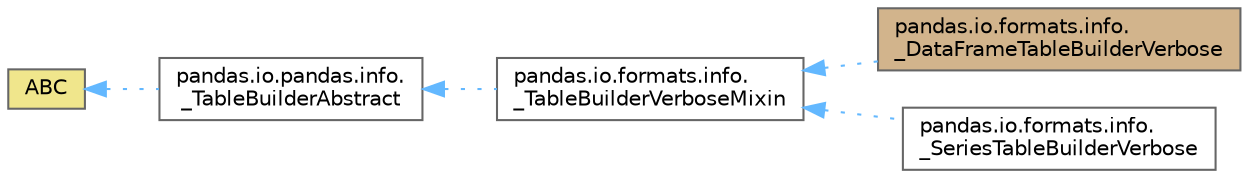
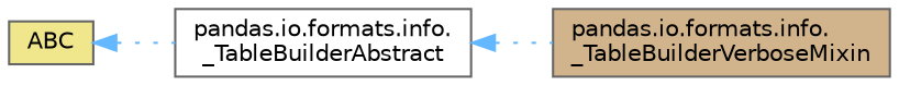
  digraph {
    rankdir=LR
    node [color=gray40 fillcolor=tan fontname=Helvetica fontsize=10 shape=box style=filled]
    edge [color=steelblue1 dir=back fontname=Helvetica fontsize=10 labelfontname=Helvetica labelfontsize=10 style=dotted]
-   n1 [fillcolor=white fontcolor=black height=0.2 label="pandas.io.formats.info.\l_TableBuilderVerboseMixin" width=0.4]
-   n2 [height=0.2 label="pandas.io.formats.info.\l_DataFrameTableBuilderVerbose" width=0.4]
-   n3 [fillcolor=white height=0.2 label="pandas.io.formats.info.\l_SeriesTableBuilderVerbose" width=0.4]
-   n4 [fillcolor=white height=0.2 label="pandas.io.pandas.info.\l_TableBuilderAbstract" width=0.4]
+   n1 [fontcolor=black height=0.2 label="pandas.io.formats.info.\l_TableBuilderVerboseMixin" width=0.4]
+   n4 [fillcolor=white height=0.2 label="pandas.io.formats.info.\l_TableBuilderAbstract" width=0.4]
    n5 [fillcolor=khaki height=0.2 label=ABC width=0.4]
-   n1 -> n2
-   n1 -> n3
    n4 -> n1
    n5 -> n4
  }
